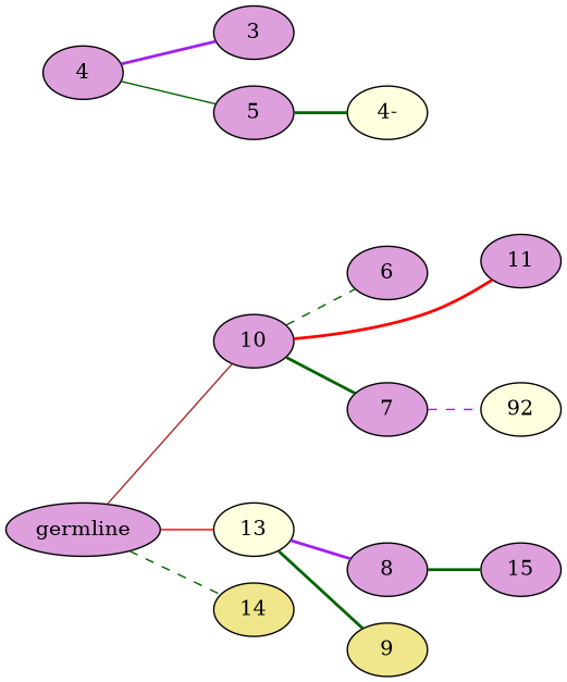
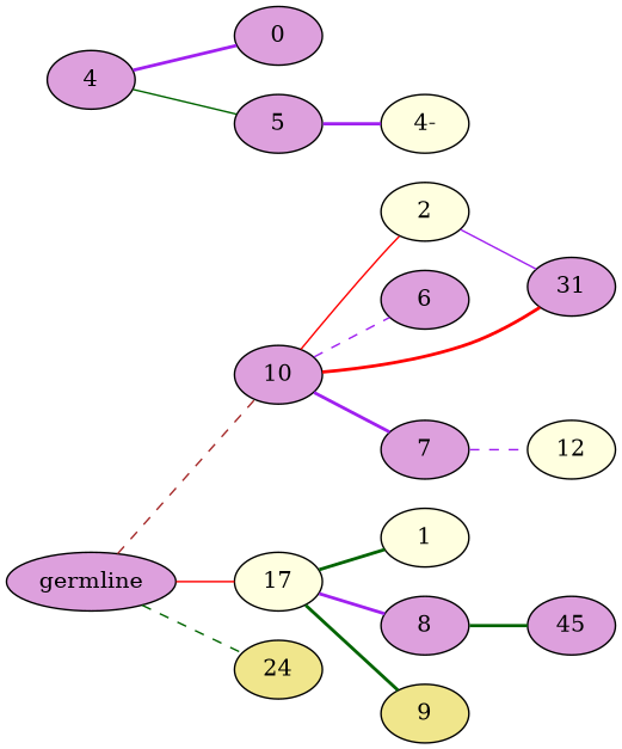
  graph {
    rankdir=LR
    node [fillcolor=plum style=filled]
    edge [color=darkgreen style=bold]
    n1 [label=germline]
    n2 [label=10]
-   n3 [fillcolor=lightyellow label=13]
-   n4 [fillcolor=khaki label=14]
+   n3 [fillcolor=lightyellow label=17]
+   n4 [fillcolor=khaki label=24]
+   n5 [fillcolor=lightyellow label=2]
    n6 [label=6]
    n7 [label=7]
-   n8 [label=11]
+   n8 [label=31]
+   n9 [fillcolor=lightyellow label=1]
    n10 [label=8]
    n11 [fillcolor=khaki label=9]
    n12 [label=4]
-   n13 [label=3]
+   n13 [label=0]
    n14 [label=5]
-   n15 [fillcolor=lightyellow label=92]
+   n15 [fillcolor=lightyellow label=12]
    n16 [fillcolor=lightyellow label="4-"]
-   n17 [label=15]
-   n1 -- n2 [color=brown style=solid]
+   n17 [label=45]
+   n1 -- n2 [color=brown style=dashed]
    n1 -- n3 [color=red style=solid]
    n1 -- n4 [style=dashed]
-   n2 -- n6 [style=dashed]
-   n2 -- n7
+   n2 -- n5 [color=red style=solid]
+   n2 -- n6 [color=purple style=dashed]
+   n2 -- n7 [color=purple]
    n2 -- n8 [color=red]
+   n3 -- n9
    n3 -- n10 [color=purple]
    n3 -- n11
+   n5 -- n8 [color=purple style=solid]
    n7 -- n15 [color=purple style=dashed]
    n10 -- n17
    n12 -- n13 [color=purple]
    n12 -- n14 [style=solid]
-   n14 -- n16
+   n14 -- n16 [color=purple]
  }
